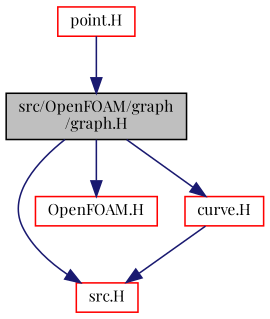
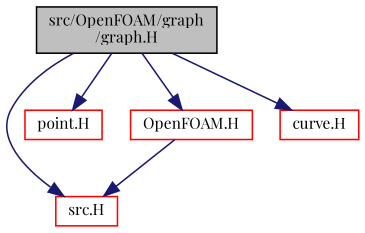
  digraph {
    fontname="Playfair Display"
    node [color=red fontname="Playfair Display" fontsize=10 shape=record]
    edge [color=midnightblue fontname="Playfair Display" fontsize=10 labelfontname=Helvetica labelfontsize=10 style=solid]
    n1 [color=black fillcolor=grey75 fontcolor=black height=0.2 label="src/OpenFOAM/graph\l/graph.H" style=filled width=0.4]
    n2 [height=0.2 label="src.H" width=0.4]
    n3 [height=0.2 label="point.H" width=0.4]
    n4 [height=0.2 label="OpenFOAM.H" width=0.4]
    n5 [height=0.2 label="curve.H" width=0.4]
    n1 -> n2
-   n3 -> n1
+   n1 -> n3
    n1 -> n4
    n1 -> n5
-   n5 -> n2
+   n4 -> n2
  }
